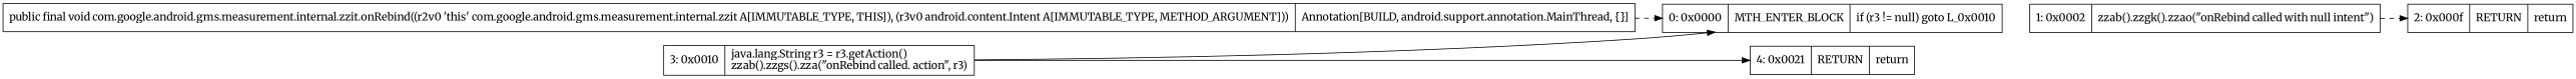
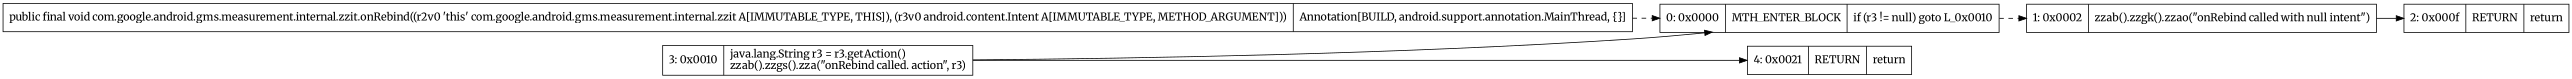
  digraph {
    fontname=Merriweather
    rankdir=LR
    node [fontname=Merriweather shape=record]
    edge [fontname=Merriweather style=solid]
    n1 [label="{0\:\ 0x0000|MTH_ENTER_BLOCK\l|if (r3 != null) goto L_0x0010\l}"]
    n2 [label="{1\:\ 0x0002|zzab().zzgk().zzao(\"onRebind called with null intent\")\l}"]
    n3 [label="{2\:\ 0x000f|RETURN\l|return\l}"]
    n4 [label="{3\:\ 0x0010|java.lang.String r3 = r3.getAction()\lzzab().zzgs().zza(\"onRebind called. action\", r3)\l}"]
    n5 [label="{4\:\ 0x0021|RETURN\l|return\l}"]
    n6 [label="{public final void com.google.android.gms.measurement.internal.zzit.onRebind((r2v0 'this' com.google.android.gms.measurement.internal.zzit A[IMMUTABLE_TYPE, THIS]), (r3v0 android.content.Intent A[IMMUTABLE_TYPE, METHOD_ARGUMENT]))  | Annotation[BUILD, android.support.annotation.MainThread, \{\}]\l}"]
-   n2 -> n3 [style=dashed]
+   n1 -> n2 [style=dashed]
+   n2 -> n3
    n4 -> n1
    n4 -> n5
    n6 -> n1 [style=dashed]
  }
